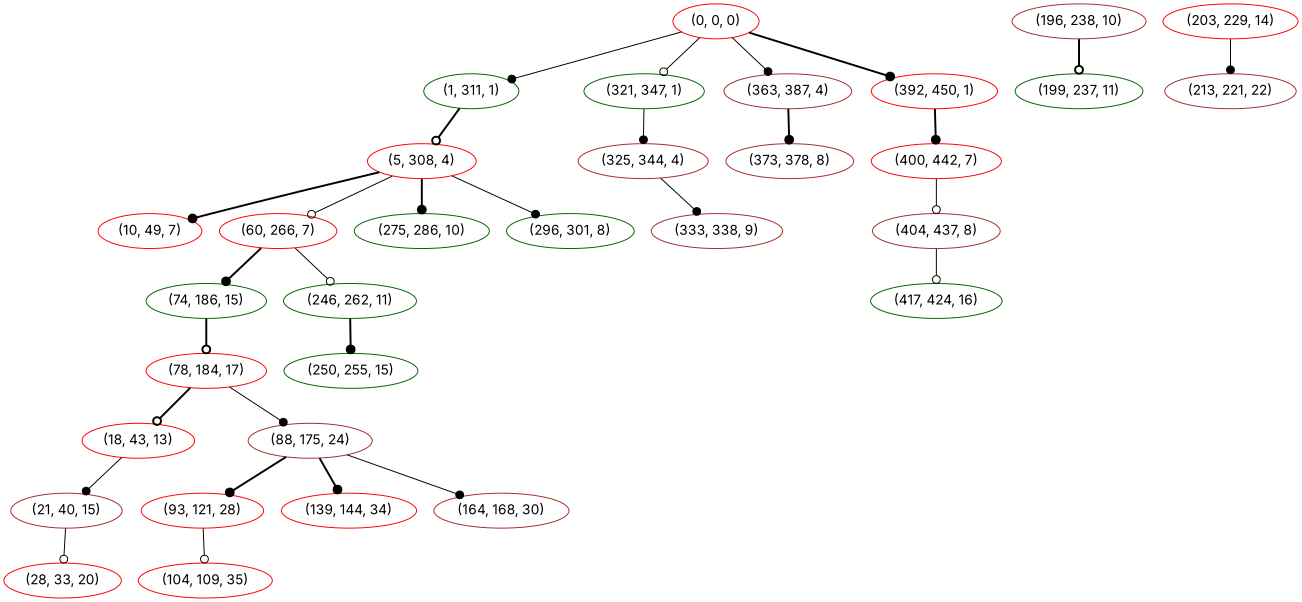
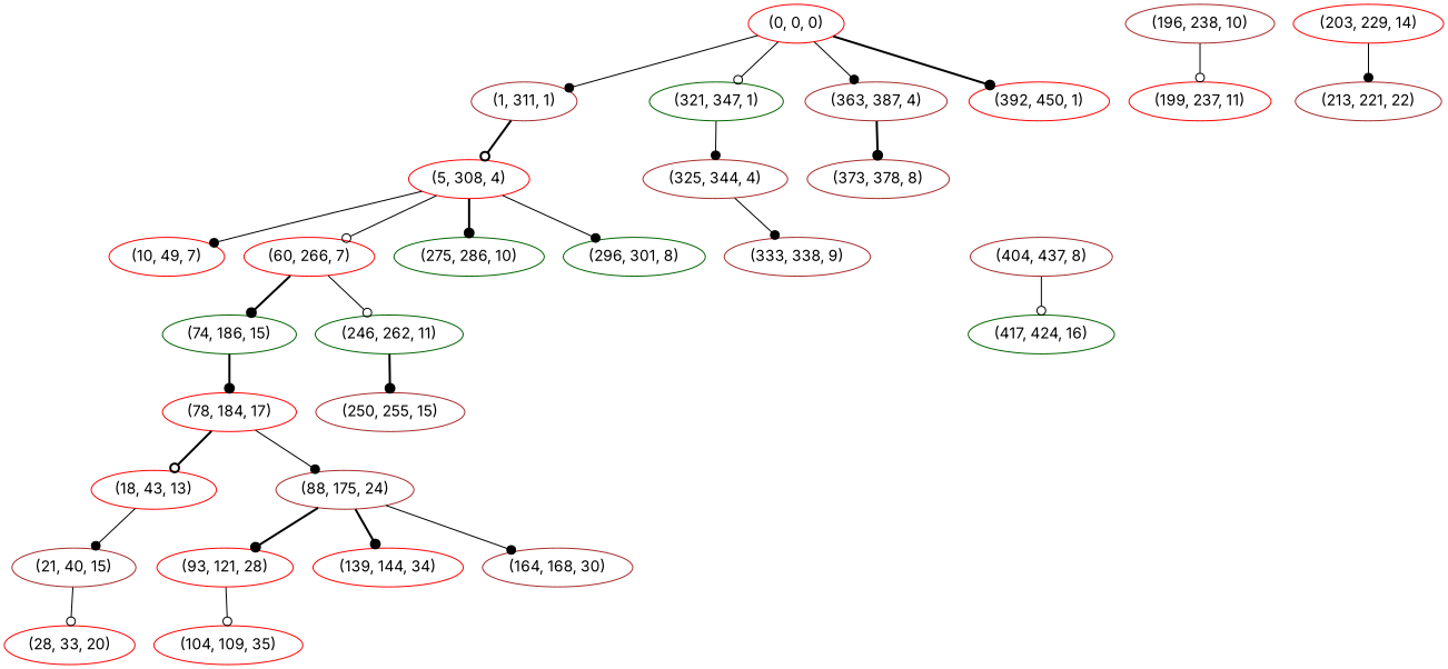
  digraph {
    fontname=Inter
    node [color=red fontname=Inter]
    edge [arrowhead=dot fontname=Inter style=solid]
-   "(1, 311, 1)" [color=darkgreen]
+   "(1, 311, 1)" [color=brown]
    "(0, 0, 0)"
    "(321, 347, 1)" [color=darkgreen]
    "(363, 387, 4)" [color=brown]
    "(392, 450, 1)"
    "(5, 308, 4)"
    "(325, 344, 4)" [color=brown]
    "(373, 378, 8)" [color=brown]
-   "(400, 442, 7)"
    "(10, 49, 7)"
    "(60, 266, 7)"
    "(275, 286, 10)" [color=darkgreen]
    "(296, 301, 8)" [color=darkgreen]
    "(74, 186, 15)" [color=darkgreen]
    "(246, 262, 11)" [color=darkgreen]
    "(21, 40, 15)" [color=brown]
    "(18, 43, 13)"
    "(28, 33, 20)"
    "(78, 184, 17)"
    "(196, 238, 10)" [color=brown]
-   "(199, 237, 11)" [color=darkgreen]
-   "(250, 255, 15)" [color=darkgreen]
+   "(199, 237, 11)"
+   "(250, 255, 15)" [color=brown]
    "(88, 175, 24)" [color=brown]
    "(93, 121, 28)"
    "(139, 144, 34)"
    "(164, 168, 30)" [color=brown]
    "(104, 109, 35)"
    "(213, 221, 22)" [color=brown]
    "(203, 229, 14)"
    "(333, 338, 9)" [color=brown]
    "(404, 437, 8)" [color=brown]
    "(417, 424, 16)" [color=darkgreen]
    "(1, 311, 1)" -> "(5, 308, 4)" [arrowhead=odot style=bold]
    "(0, 0, 0)" -> "(1, 311, 1)"
    "(0, 0, 0)" -> "(321, 347, 1)" [arrowhead=odot]
    "(0, 0, 0)" -> "(363, 387, 4)"
    "(0, 0, 0)" -> "(392, 450, 1)" [style=bold]
    "(321, 347, 1)" -> "(325, 344, 4)"
    "(363, 387, 4)" -> "(373, 378, 8)" [style=bold]
-   "(392, 450, 1)" -> "(400, 442, 7)" [style=bold]
-   "(5, 308, 4)" -> "(10, 49, 7)" [style=bold]
+   "(5, 308, 4)" -> "(10, 49, 7)"
    "(5, 308, 4)" -> "(60, 266, 7)" [arrowhead=odot]
    "(5, 308, 4)" -> "(275, 286, 10)" [style=bold]
    "(5, 308, 4)" -> "(296, 301, 8)"
    "(325, 344, 4)" -> "(333, 338, 9)"
-   "(400, 442, 7)" -> "(404, 437, 8)" [arrowhead=odot]
    "(60, 266, 7)" -> "(74, 186, 15)" [style=bold]
    "(60, 266, 7)" -> "(246, 262, 11)" [arrowhead=odot]
-   "(74, 186, 15)" -> "(78, 184, 17)" [arrowhead=odot style=bold]
+   "(74, 186, 15)" -> "(78, 184, 17)" [style=bold]
    "(246, 262, 11)" -> "(250, 255, 15)" [style=bold]
    "(21, 40, 15)" -> "(28, 33, 20)" [arrowhead=odot]
    "(18, 43, 13)" -> "(21, 40, 15)"
    "(78, 184, 17)" -> "(18, 43, 13)" [arrowhead=odot style=bold]
    "(78, 184, 17)" -> "(88, 175, 24)"
-   "(196, 238, 10)" -> "(199, 237, 11)" [arrowhead=odot style=bold]
+   "(196, 238, 10)" -> "(199, 237, 11)" [arrowhead=odot]
    "(88, 175, 24)" -> "(93, 121, 28)" [style=bold]
    "(88, 175, 24)" -> "(139, 144, 34)" [style=bold]
    "(88, 175, 24)" -> "(164, 168, 30)"
    "(93, 121, 28)" -> "(104, 109, 35)" [arrowhead=odot]
    "(203, 229, 14)" -> "(213, 221, 22)"
    "(404, 437, 8)" -> "(417, 424, 16)" [arrowhead=odot]
  }
